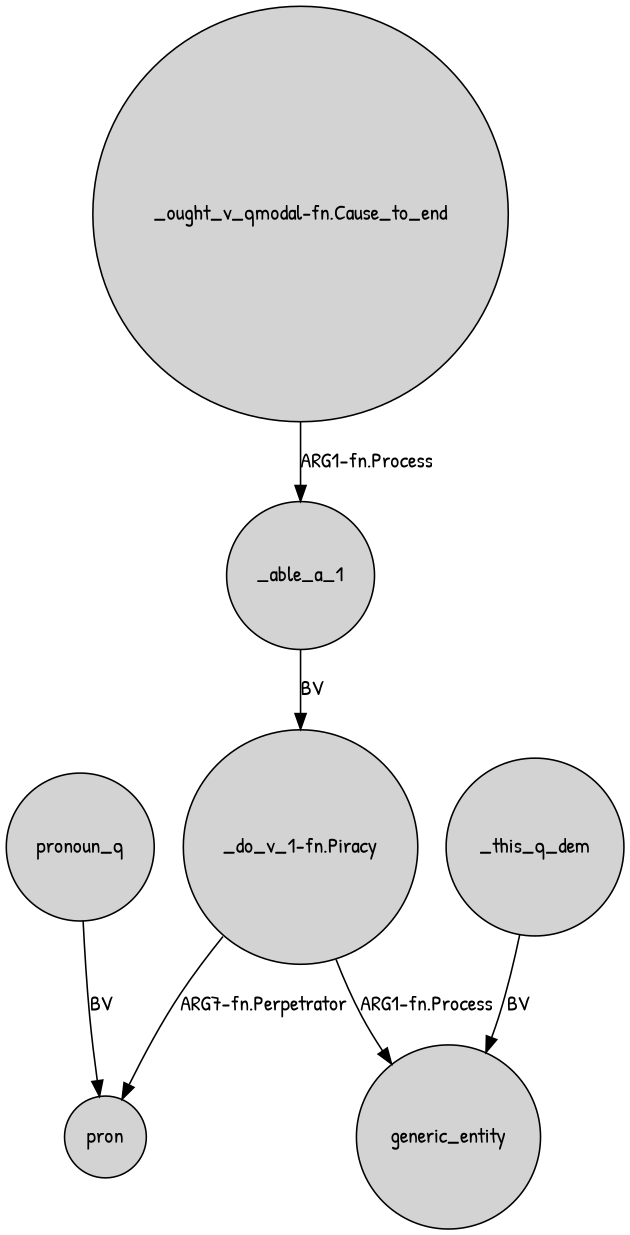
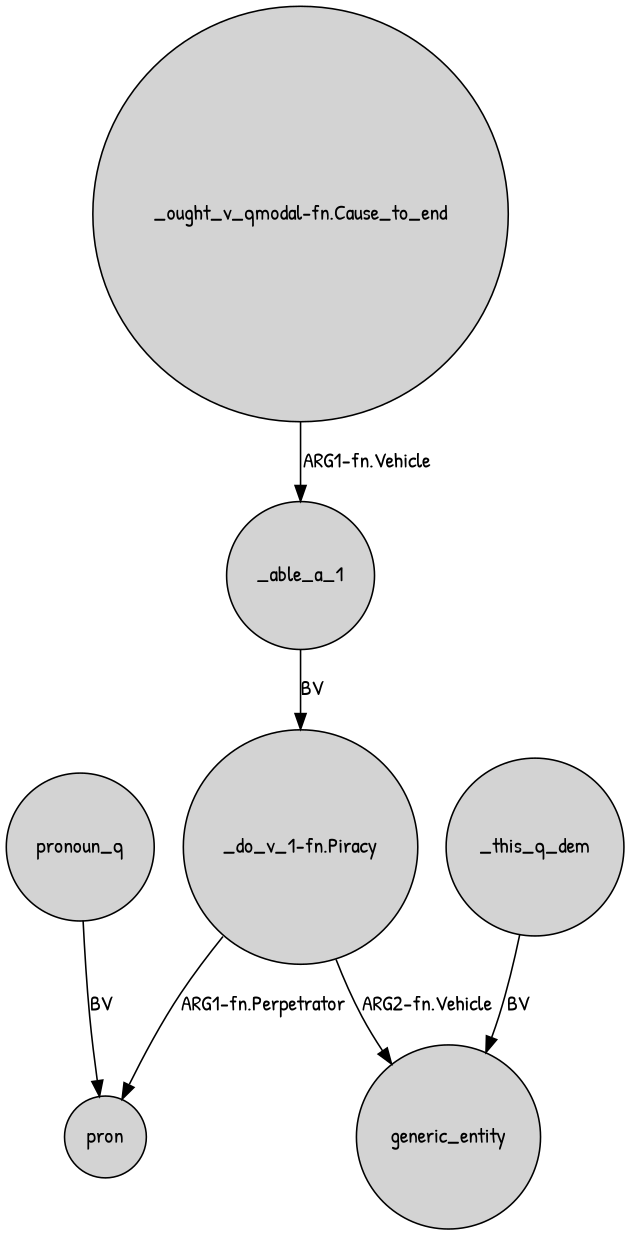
  digraph {
    fontname="Patrick Hand"
    node [fontname="Patrick Hand" shape=circle style=filled]
    edge [fontname="Patrick Hand"]
    _able_a_1
    "_do_v_1-fn.Piracy"
    pron
    generic_entity
    "_ought_v_qmodal-fn.Cause_to_end"
    pronoun_q
    _this_q_dem
    _able_a_1 -> "_do_v_1-fn.Piracy" [label=BV]
-   "_do_v_1-fn.Piracy" -> pron [label="ARG7-fn.Perpetrator"]
-   "_do_v_1-fn.Piracy" -> generic_entity [label="ARG1-fn.Process"]
-   "_ought_v_qmodal-fn.Cause_to_end" -> _able_a_1 [label="ARG1-fn.Process"]
+   "_do_v_1-fn.Piracy" -> pron [label="ARG1-fn.Perpetrator"]
+   "_do_v_1-fn.Piracy" -> generic_entity [label="ARG2-fn.Vehicle"]
+   "_ought_v_qmodal-fn.Cause_to_end" -> _able_a_1 [label="ARG1-fn.Vehicle"]
    pronoun_q -> pron [label=BV]
    _this_q_dem -> generic_entity [label=BV]
  }
